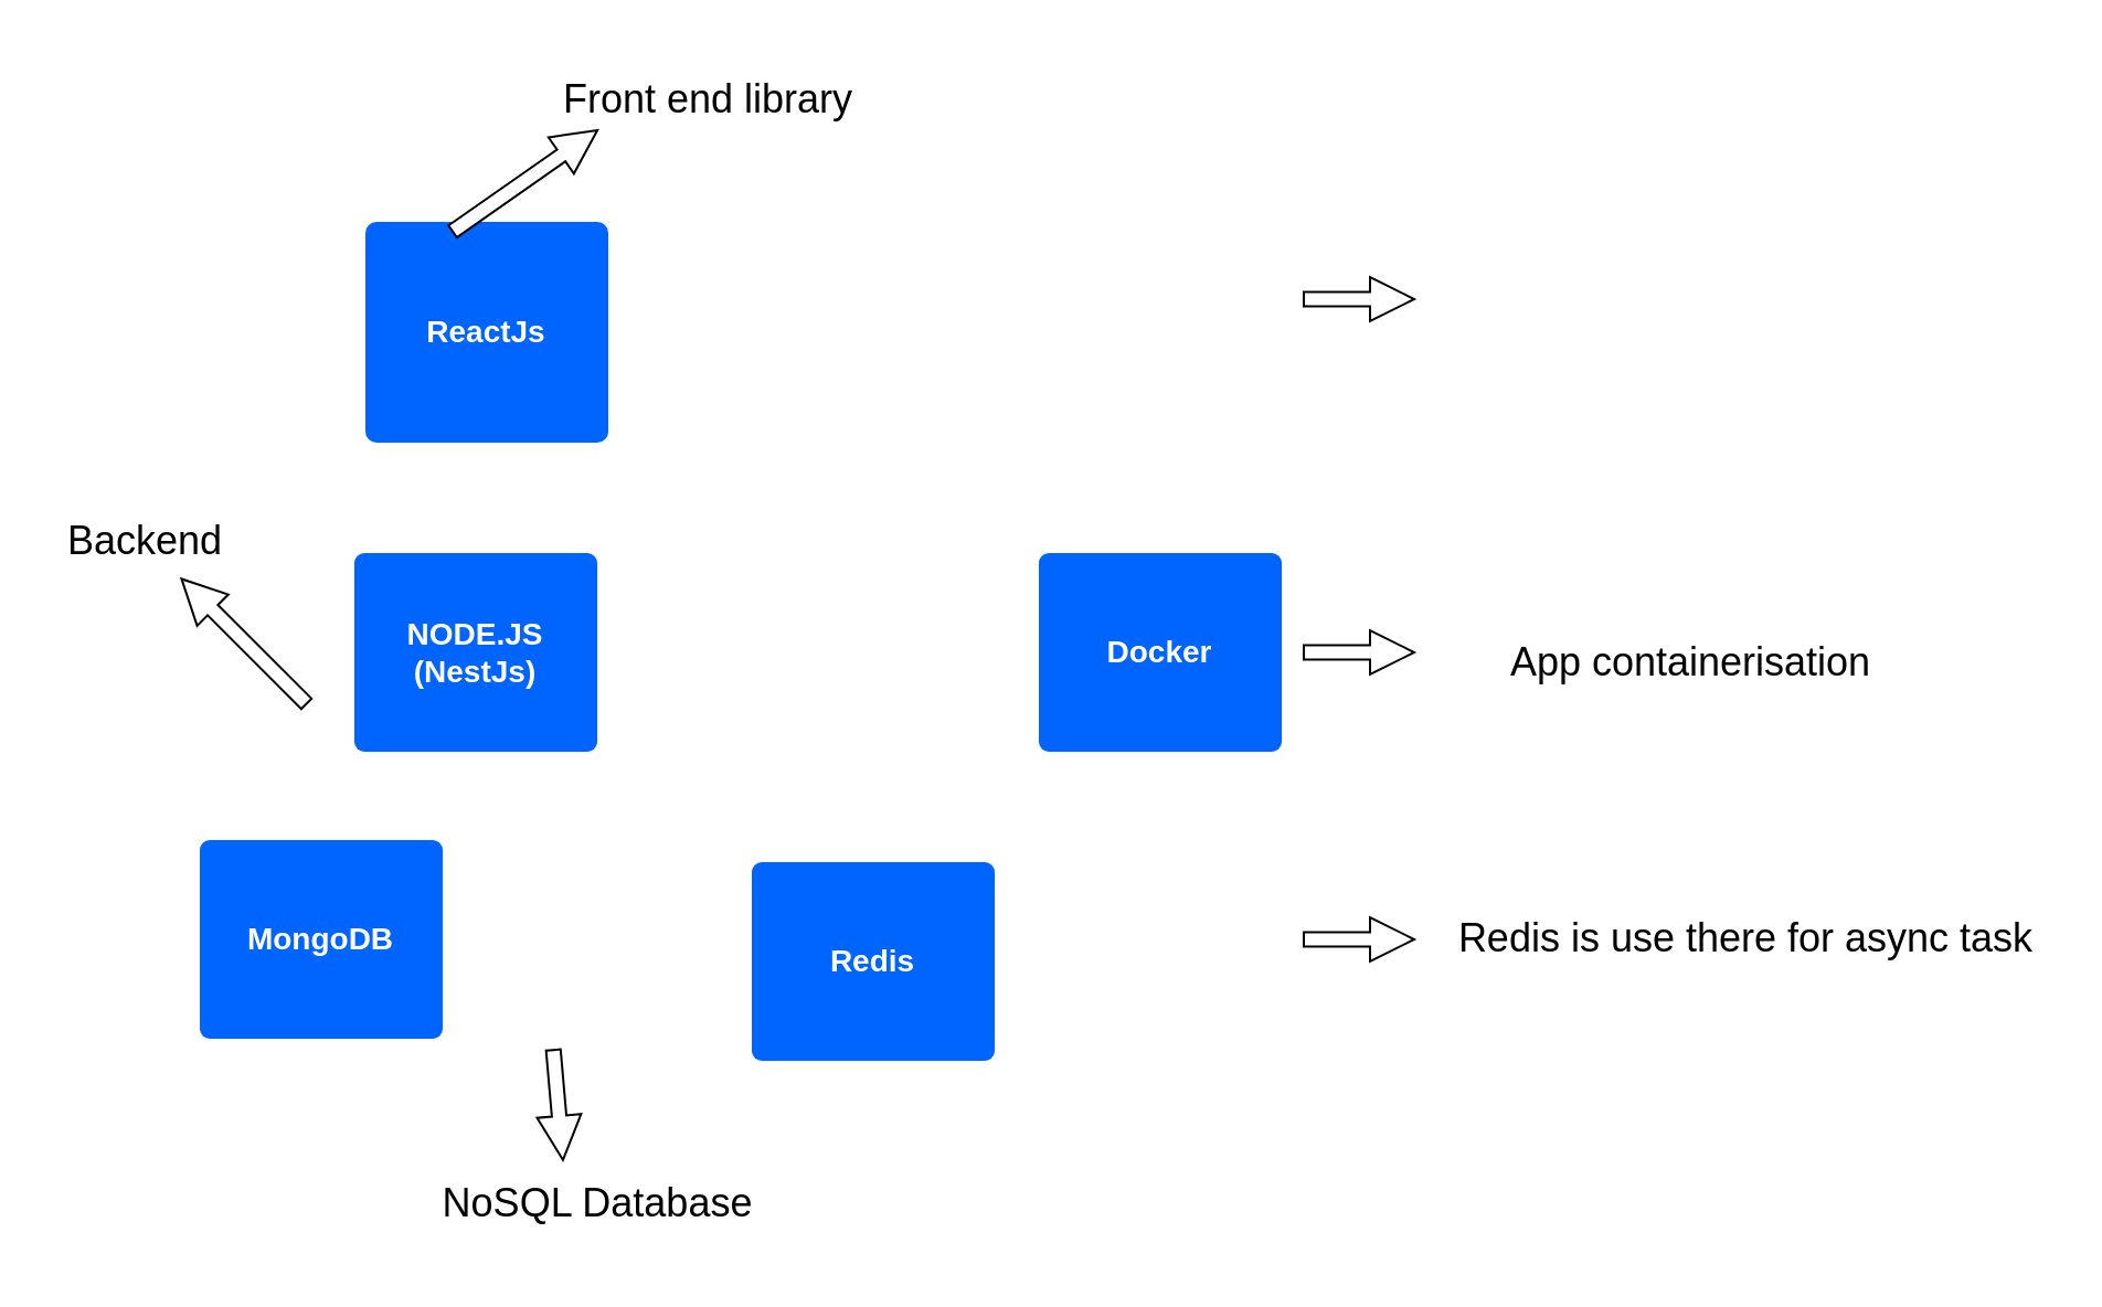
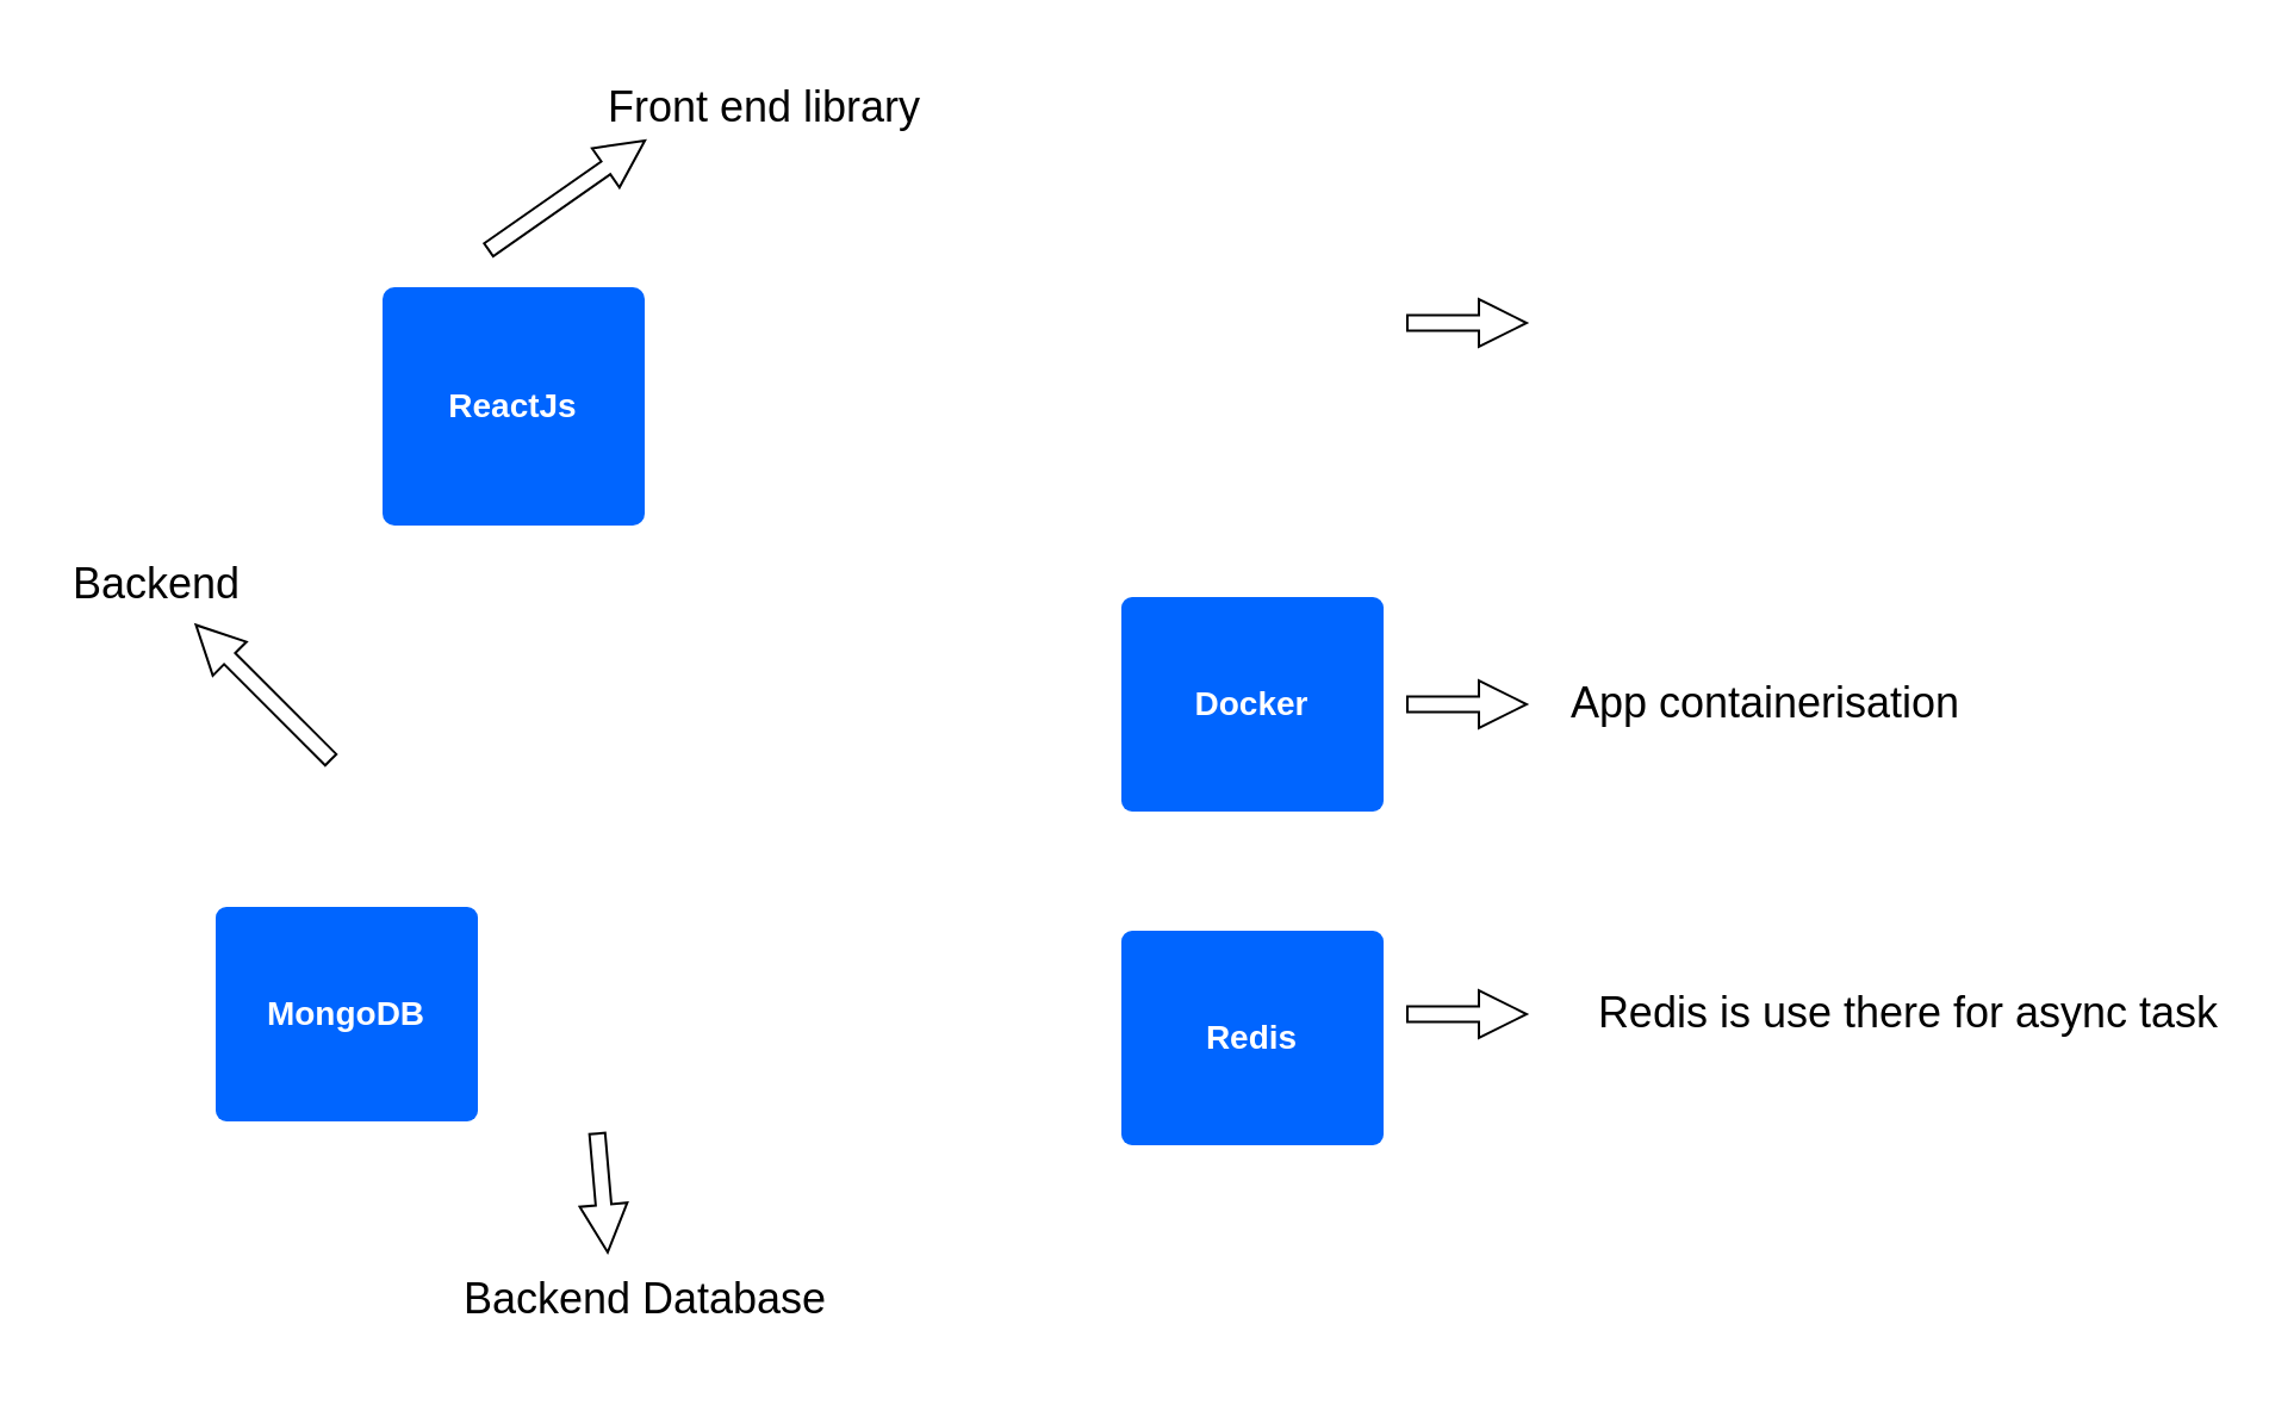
  <mxCell id="0" />
  <mxCell id="1" parent="0" />
- <mxCell id="2" value="NODE.JS (NestJs)" style="rounded=1;arcSize=5;fillColor=#0065FF;strokeColor=none;fontColor=#ffffff;align=center;verticalAlign=middle;whiteSpace=wrap;fontSize=14;fontStyle=1;html=1;sketch=0;" vertex="1" parent="1"><mxGeometry x="160" y="250" width="110" height="90" as="geometry" /></mxCell>
- <mxCell id="3" value="ReactJs" style="rounded=1;arcSize=5;fillColor=#0065FF;strokeColor=none;fontColor=#ffffff;align=center;verticalAlign=middle;whiteSpace=wrap;fontSize=14;fontStyle=1;html=1;sketch=0;" vertex="1" parent="1"><mxGeometry x="165" y="100" width="110" height="100" as="geometry" /></mxCell>
+ <mxCell id="3" value="ReactJs" style="rounded=1;arcSize=5;fillColor=#0065FF;strokeColor=none;fontColor=#ffffff;align=center;verticalAlign=middle;whiteSpace=wrap;fontSize=14;fontStyle=1;html=1;sketch=0;" vertex="1" parent="1"><mxGeometry x="160" y="120" width="110" height="100" as="geometry" /></mxCell>
  <mxCell id="4" value="MongoDB" style="rounded=1;arcSize=5;fillColor=#0065FF;strokeColor=none;fontColor=#ffffff;align=center;verticalAlign=middle;whiteSpace=wrap;fontSize=14;fontStyle=1;html=1;sketch=0;" vertex="1" parent="1"><mxGeometry x="90" y="380" width="110" height="90" as="geometry" /></mxCell>
  <mxCell id="5" value="Docker" style="rounded=1;arcSize=5;fillColor=#0065FF;strokeColor=none;fontColor=#ffffff;align=center;verticalAlign=middle;whiteSpace=wrap;fontSize=14;fontStyle=1;html=1;sketch=0;" vertex="1" parent="1"><mxGeometry x="470" y="250" width="110" height="90" as="geometry" /></mxCell>
- <mxCell id="6" value="Redis" style="rounded=1;arcSize=5;fillColor=#0065FF;strokeColor=none;fontColor=#ffffff;align=center;verticalAlign=middle;whiteSpace=wrap;fontSize=14;fontStyle=1;html=1;sketch=0;" vertex="1" parent="1"><mxGeometry x="340" y="390" width="110" height="90" as="geometry" /></mxCell>
- <mxCell id="7" value="&lt;h2&gt;&lt;span style=&quot;font-weight: 400&quot;&gt;Redis is use there for async task&lt;/span&gt;&lt;/h2&gt;" style="text;html=1;align=center;verticalAlign=middle;resizable=0;points=[];autosize=1;strokeColor=none;fillColor=none;" vertex="1" parent="1"><mxGeometry x="650" y="400" width="280" height="50" as="geometry" /></mxCell>
- <mxCell id="8" value="&lt;h2&gt;&lt;span style=&quot;font-weight: 400&quot;&gt;NoSQL Database&lt;/span&gt;&lt;/h2&gt;" style="text;html=1;align=center;verticalAlign=middle;resizable=0;points=[];autosize=1;strokeColor=none;fillColor=none;" vertex="1" parent="1"><mxGeometry x="190" y="520" width="160" height="50" as="geometry" /></mxCell>
+ <mxCell id="6" value="Redis" style="rounded=1;arcSize=5;fillColor=#0065FF;strokeColor=none;fontColor=#ffffff;align=center;verticalAlign=middle;whiteSpace=wrap;fontSize=14;fontStyle=1;html=1;sketch=0;" vertex="1" parent="1"><mxGeometry x="470" y="390" width="110" height="90" as="geometry" /></mxCell>
+ <mxCell id="7" value="&lt;h2&gt;&lt;span style=&quot;font-weight: 400&quot;&gt;Redis is use there for async task&lt;/span&gt;&lt;/h2&gt;" style="text;html=1;align=center;verticalAlign=middle;resizable=0;points=[];autosize=1;strokeColor=none;fillColor=none;" vertex="1" parent="1"><mxGeometry x="660" y="400" width="280" height="50" as="geometry" /></mxCell>
+ <mxCell id="8" value="&lt;h2&gt;&lt;span style=&quot;font-weight: 400&quot;&gt;Backend Database&lt;/span&gt;&lt;/h2&gt;" style="text;html=1;align=center;verticalAlign=middle;resizable=0;points=[];autosize=1;strokeColor=none;fillColor=none;" vertex="1" parent="1"><mxGeometry x="190" y="520" width="160" height="50" as="geometry" /></mxCell>
  <mxCell id="9" value="&lt;h2&gt;&lt;span style=&quot;font-weight: normal&quot;&gt;Front end library&lt;/span&gt;&lt;/h2&gt;" style="text;html=1;align=center;verticalAlign=middle;resizable=0;points=[];autosize=1;strokeColor=none;fillColor=none;" vertex="1" parent="1"><mxGeometry x="245" y="20" width="150" height="50" as="geometry" /></mxCell>
  <mxCell id="10" value="&lt;h2&gt;&lt;span style=&quot;font-weight: normal&quot;&gt;Backend&lt;/span&gt;&lt;/h2&gt;" style="text;html=1;align=center;verticalAlign=middle;resizable=0;points=[];autosize=1;strokeColor=none;fillColor=none;" vertex="1" parent="1"><mxGeometry x="20" y="220" width="90" height="50" as="geometry" /></mxCell>
- <mxCell id="11" value="&lt;h2&gt;&lt;span style=&quot;font-weight: 400&quot;&gt;App containerisation&lt;/span&gt;&lt;/h2&gt;" style="text;html=1;align=center;verticalAlign=middle;resizable=0;points=[];autosize=1;strokeColor=none;fillColor=none;" vertex="1" parent="1"><mxGeometry x="675" y="275" width="180" height="50" as="geometry" /></mxCell>
+ <mxCell id="11" value="&lt;h2&gt;&lt;span style=&quot;font-weight: 400&quot;&gt;App containerisation&lt;/span&gt;&lt;/h2&gt;" style="text;html=1;align=center;verticalAlign=middle;resizable=0;points=[];autosize=1;strokeColor=none;fillColor=none;" vertex="1" parent="1"><mxGeometry x="650" y="270" width="180" height="50" as="geometry" /></mxCell>
  <mxCell id="12" value="" style="html=1;shadow=0;dashed=0;align=center;verticalAlign=middle;shape=mxgraph.arrows2.arrow;dy=0.67;dx=20;notch=0;rounded=1;fontFamily=Tahoma;fontSize=18;gradientColor=none;" vertex="1" parent="1"><mxGeometry x="590" y="125" width="50" height="20" as="geometry" /></mxCell>
  <mxCell id="13" value="" style="html=1;shadow=0;dashed=0;align=center;verticalAlign=middle;shape=mxgraph.arrows2.arrow;dy=0.67;dx=20;notch=0;rounded=1;fontFamily=Tahoma;fontSize=18;gradientColor=none;rotation=-35;" vertex="1" parent="1"><mxGeometry x="197.29" y="71.4" width="80" height="20" as="geometry" /></mxCell>
  <mxCell id="14" value="" style="html=1;shadow=0;dashed=0;align=center;verticalAlign=middle;shape=mxgraph.arrows2.arrow;dy=0.67;dx=20;notch=0;rounded=1;fontFamily=Tahoma;fontSize=18;gradientColor=none;" vertex="1" parent="1"><mxGeometry x="590" y="285" width="50" height="20" as="geometry" /></mxCell>
  <mxCell id="15" value="" style="html=1;shadow=0;dashed=0;align=center;verticalAlign=middle;shape=mxgraph.arrows2.arrow;dy=0.67;dx=20;notch=0;rounded=1;fontFamily=Tahoma;fontSize=18;gradientColor=none;" vertex="1" parent="1"><mxGeometry x="590" y="415" width="50" height="20" as="geometry" /></mxCell>
  <mxCell id="16" value="" style="html=1;shadow=0;dashed=0;align=center;verticalAlign=middle;shape=mxgraph.arrows2.arrow;dy=0.67;dx=20;notch=0;rounded=1;fontFamily=Tahoma;fontSize=18;gradientColor=none;rotation=-135;" vertex="1" parent="1"><mxGeometry x="70" y="280" width="80" height="20" as="geometry" /></mxCell>
  <mxCell id="17" value="" style="html=1;shadow=0;dashed=0;align=center;verticalAlign=middle;shape=mxgraph.arrows2.arrow;dy=0.67;dx=20;notch=0;rounded=1;fontFamily=Tahoma;fontSize=18;gradientColor=none;rotation=85;" vertex="1" parent="1"><mxGeometry x="227.29" y="490" width="50" height="20" as="geometry" /></mxCell>
